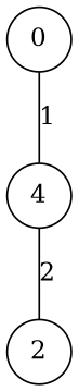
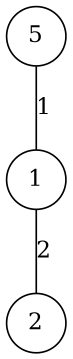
  graph {
    node [shape=circle]
-   0
-   1 [label=4]
+   0 [label=5]
+   1
    2
    0 -- 1 [label=1]
    1 -- 2 [label=2]
  }
